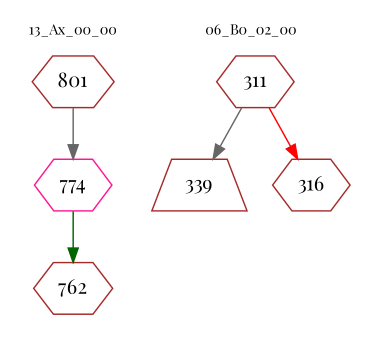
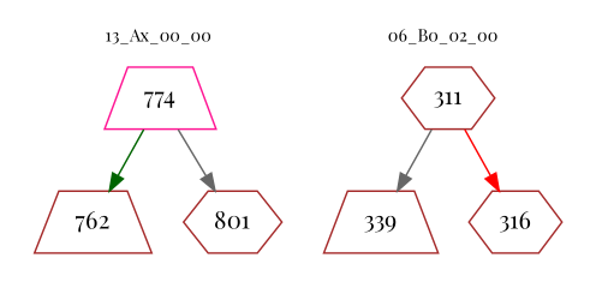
  digraph {
    fontname="Playfair Display"
    node [color=brown fontname="Playfair Display" shape=trapezium]
    edge [color=gray40 fontname="Playfair Display"]
-   n1 [color=deeppink label=774 shape=hexagon]
-   n2 [label=762 shape=hexagon]
+   n1 [color=deeppink label=774]
+   n2 [label=762]
    n3 [label=801 shape=hexagon]
    n4 [label=311 shape=hexagon]
    n5 [label=339]
    n6 [label=316 shape=hexagon]
    subgraph cluster_1 {
      color=white
      fontsize=10
      label="13_Ax_00_00"
      n1
      n2
      n3
    }
    subgraph cluster_2 {
      color=white
      fontsize=10
      label="06_B0_02_00"
      n4
      n5
      n6
    }
    n1 -> n2 [color=darkgreen]
-   n3 -> n1
+   n1 -> n3
    n4 -> n5
    n4 -> n6 [color=red]
  }
